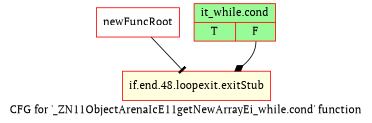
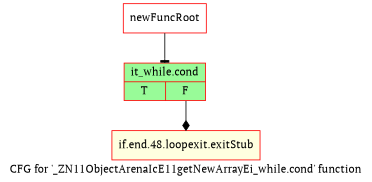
  digraph {
    fontname="PT Serif"
    label="CFG for '_ZN11ObjectArenaIcE11getNewArrayEi_while.cond' function"
    node [color=red fontname="PT Serif" shape=record style=filled]
    edge [fontname="PT Serif"]
    n1 [fillcolor=white label="{newFuncRoot}"]
    n2 [fillcolor=palegreen label="{it_while.cond|{<s0>T|<s1>F}}"]
    n3 [fillcolor=lightyellow label="{if.end.48.loopexit.exitStub}"]
-   n1 -> n3 [arrowhead=tee]
+   n1 -> n2 [arrowhead=tee]
    n2 -> n3 [arrowhead=diamond tailport=s1]
  }
